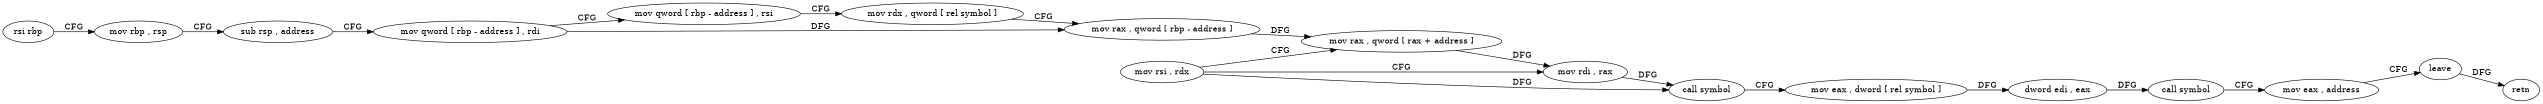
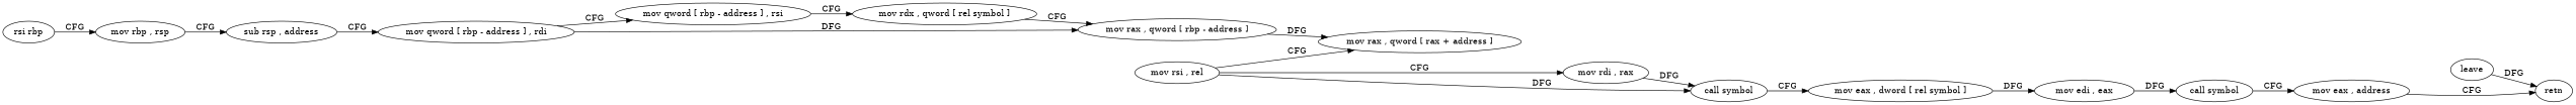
  digraph {
    rankdir=LR
    n1 [label="rsi rbp"]
    n2 [label="mov rbp , rsp"]
    n3 [label="sub rsp , address"]
    n4 [label="mov qword [ rbp - address ] , rdi"]
    n5 [label="mov qword [ rbp - address ] , rsi"]
    n6 [label="mov rax , qword [ rbp - address ]"]
    n7 [label="mov rdx , qword [ rel symbol ]"]
    n8 [label="mov rax , qword [ rax + address ]"]
    n9 [label="mov rdi , rax"]
-   n10 [label="mov rsi , rdx"]
+   n10 [label="mov rsi , rel"]
    n11 [label="call symbol"]
    n12 [label="mov eax , dword [ rel symbol ]"]
-   n13 [label="dword edi , eax"]
+   n13 [label="mov edi , eax"]
    n14 [label="call symbol"]
    n15 [label="mov eax , address"]
    n16 [label=leave]
    n17 [label=retn]
    n1 -> n2 [label=CFG]
    n2 -> n3 [label=CFG]
    n3 -> n4 [label=CFG]
    n4 -> n5 [label=CFG]
    n4 -> n6 [label=DFG]
    n5 -> n7 [label=CFG]
    n6 -> n8 [label=DFG]
    n7 -> n6 [label=CFG]
-   n8 -> n9 [label=DFG]
    n9 -> n11 [label=DFG]
    n10 -> n8 [label=CFG]
    n10 -> n9 [label=CFG]
    n10 -> n11 [label=DFG]
    n11 -> n12 [label=CFG]
    n12 -> n13 [label=DFG]
    n13 -> n14 [label=DFG]
    n14 -> n15 [label=CFG]
-   n15 -> n16 [label=CFG]
+   n15 -> n17 [label=CFG]
    n16 -> n17 [label=DFG]
  }
